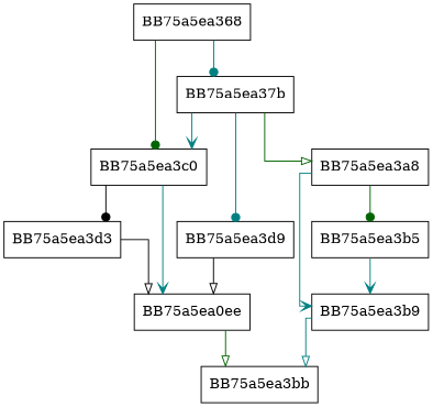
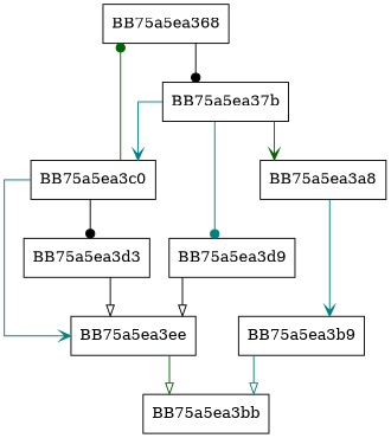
  digraph {
    splines=ortho
    node [shape=box]
    edge [arrowhead=dot color=teal]
    BB75a5ea368
    BB75a5ea3c0
    BB75a5ea37b
-   BB75a5ea3ee [label=BB75a5ea0ee]
+   BB75a5ea3ee
    BB75a5ea3d3
    BB75a5ea3a8
    BB75a5ea3d9
    BB75a5ea3bb
    BB75a5ea3b9
-   BB75a5ea3b5
-   BB75a5ea368 -> BB75a5ea3c0 [color=darkgreen]
-   BB75a5ea368 -> BB75a5ea37b
+   BB75a5ea3c0 -> BB75a5ea368 [color=darkgreen]
+   BB75a5ea368 -> BB75a5ea37b [color=black]
    BB75a5ea3c0 -> BB75a5ea3ee [arrowhead=vee]
    BB75a5ea3c0 -> BB75a5ea3d3 [color=black]
    BB75a5ea37b -> BB75a5ea3c0 [arrowhead=vee]
-   BB75a5ea37b -> BB75a5ea3a8 [arrowhead=onormal color=darkgreen]
+   BB75a5ea37b -> BB75a5ea3a8 [arrowhead=vee color=darkgreen]
    BB75a5ea37b -> BB75a5ea3d9
    BB75a5ea3ee -> BB75a5ea3bb [arrowhead=onormal color=darkgreen]
    BB75a5ea3d3 -> BB75a5ea3ee [arrowhead=onormal color=black]
    BB75a5ea3a8 -> BB75a5ea3b9 [arrowhead=vee]
-   BB75a5ea3a8 -> BB75a5ea3b5 [color=darkgreen]
    BB75a5ea3d9 -> BB75a5ea3ee [arrowhead=onormal color=black]
    BB75a5ea3b9 -> BB75a5ea3bb [arrowhead=onormal]
-   BB75a5ea3b5 -> BB75a5ea3b9 [arrowhead=vee]
  }
